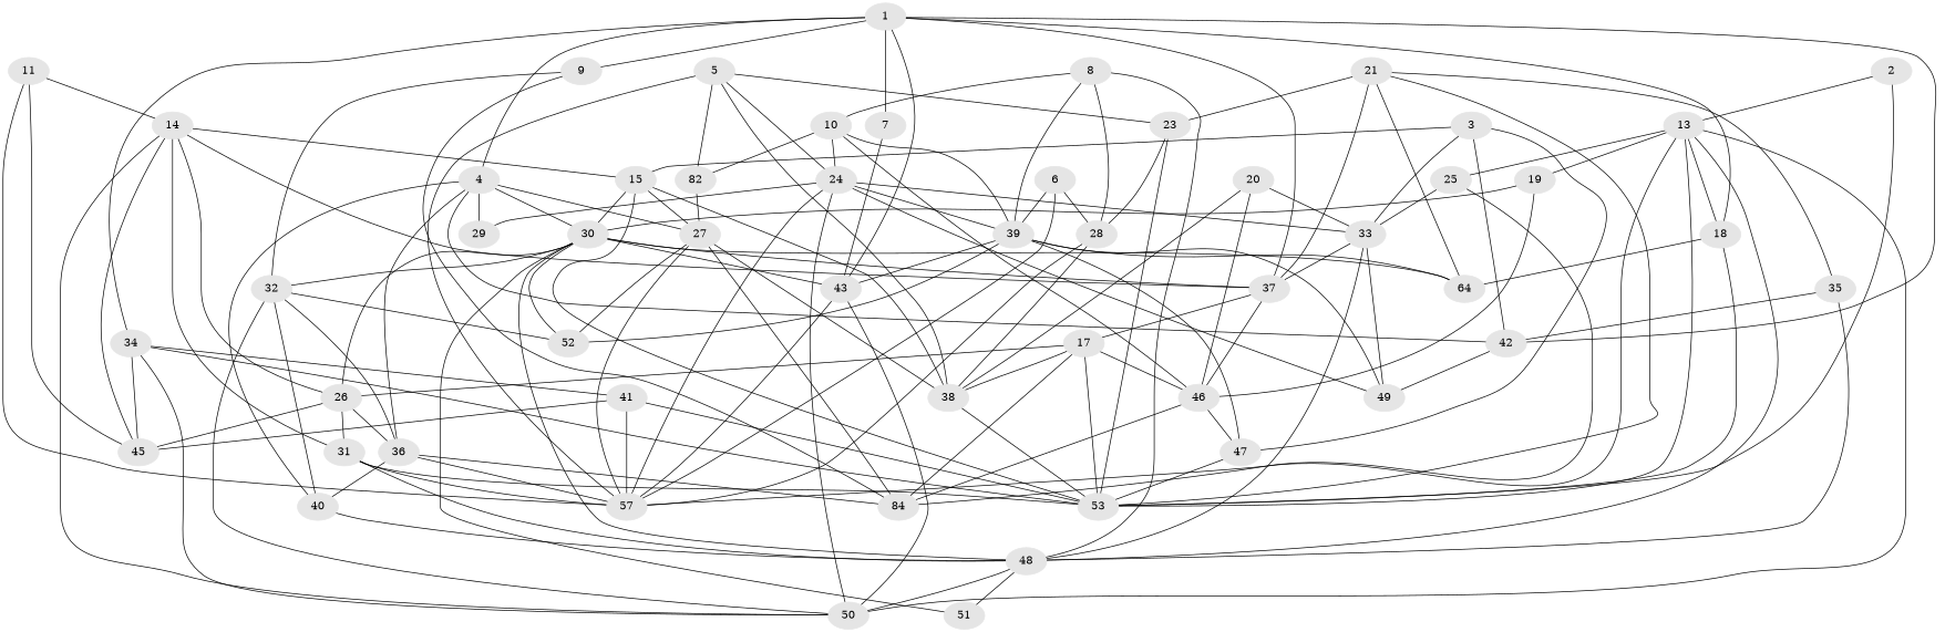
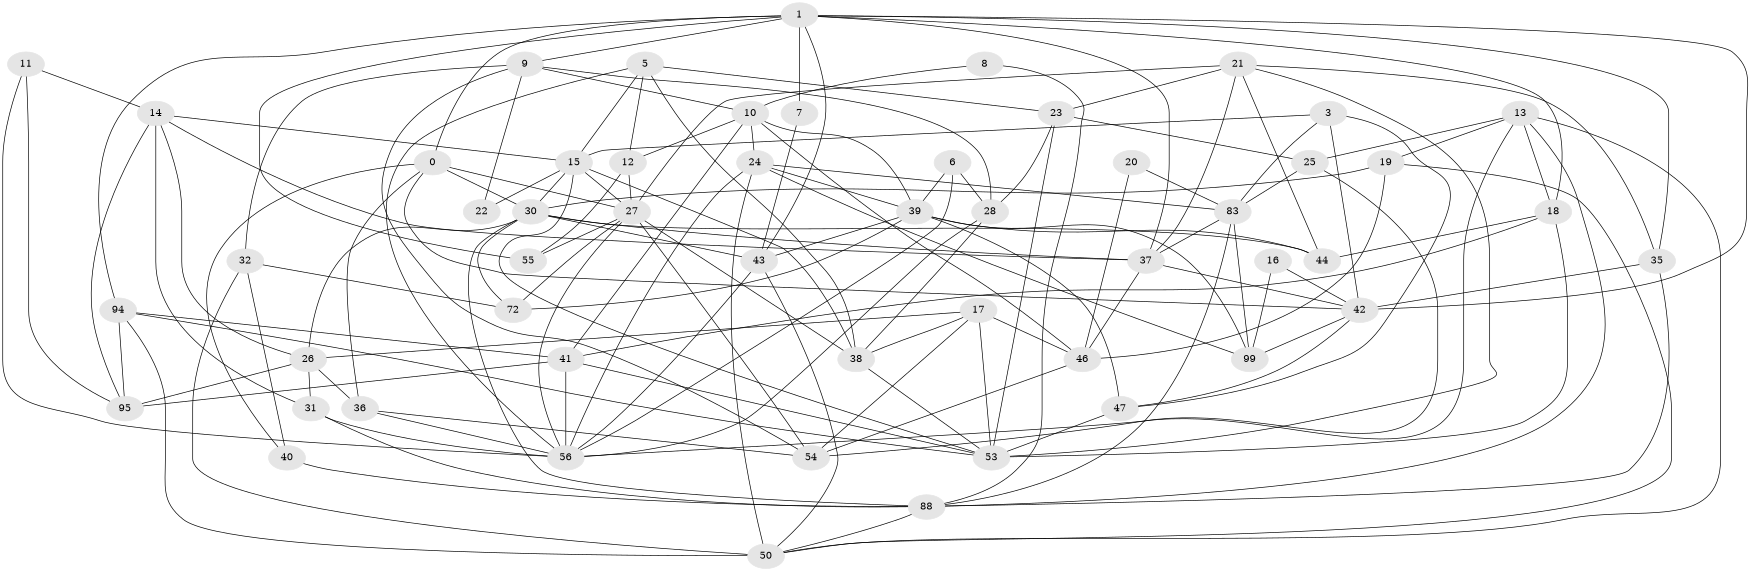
  graph {
    node [color=gray90 style=filled]
    edge [weight=1.0]
    1
-   4
+   4 [label=0]
    7
    9
    18
-   34
+   34 [label=94]
    35
    37
    42
    43
+   55
    27
-   29
    30
    36
    40
    28
    10
+   22
    32
-   54 [label=84]
+   54
    53
    41
-   44 [label=64]
-   45
+   44
+   45 [label=95]
    50
-   48
+   48 [label=88]
    46
-   49
+   49 [label=99]
    47
-   56 [label=57]
-   2
+   56
    13
    19
    25
    3
    15
-   33
+   33 [label=83]
    38
-   52
-   51
+   52 [label=72]
    5
-   12 [label=82]
+   12
    23
    24
    39
    6
    8
    11
    14
    26
    31
+   16
    17
    20
    21
    1 -- 4
    1 -- 7
    1 -- 9
    1 -- 18
    1 -- 34
+   1 -- 35
    1 -- 37
    1 -- 42
    1 -- 43
+   1 -- 55 [weight=2.0]
    4 -- 42
    4 -- 27
-   4 -- 29
    4 -- 30
    4 -- 36
    4 -- 40
    7 -- 43
-   8 -- 28
+   9 -- 28
+   9 -- 10
+   9 -- 22
    9 -- 32
    9 -- 54
    18 -- 53
+   18 -- 41
    18 -- 44
    34 -- 53
    34 -- 41
    34 -- 45
    34 -- 50
    35 -- 42
    35 -- 48
-   37 -- 17
+   37 -- 42
    37 -- 46
    42 -- 49
-   46 -- 47
+   42 -- 47
    43 -- 50
    43 -- 56
+   27 -- 55
    27 -- 54
    27 -- 56
    27 -- 38
    27 -- 52
    30 -- 37
    30 -- 43
-   30 -- 32
    30 -- 44
    30 -- 48
    30 -- 52
-   30 -- 51
-   36 -- 40
    36 -- 54 [weight=2.0]
    36 -- 56
    40 -- 48
    28 -- 56
    28 -- 38
+   10 -- 41
    10 -- 46
    10 -- 12
    10 -- 24
    10 -- 39
-   32 -- 36
    32 -- 40
    32 -- 50
    32 -- 52
    41 -- 53
    41 -- 45 [weight=2.0]
    41 -- 56
    48 -- 50
-   48 -- 51
    46 -- 54
    47 -- 53
-   2 -- 53
-   2 -- 13
    13 -- 18
-   13 -- 53
    13 -- 50
    13 -- 48
    13 -- 56
    13 -- 19
    13 -- 25
    19 -- 30
    19 -- 46
    25 -- 54
    25 -- 33
    3 -- 42
    3 -- 47
    3 -- 15
    3 -- 33
    15 -- 27
    15 -- 30
+   15 -- 22
    15 -- 53
    15 -- 38
    33 -- 37
    33 -- 48
    33 -- 49
    38 -- 53
    5 -- 56
    5 -- 38
    5 -- 12
    5 -- 23
-   5 -- 24
+   5 -- 15
+   12 -- 55
    12 -- 27
    23 -- 28
    23 -- 53
-   24 -- 29
+   23 -- 25
    24 -- 50
    24 -- 49
    24 -- 56
    24 -- 33
    24 -- 39
    39 -- 43
    39 -- 44
    39 -- 49
    39 -- 47
    39 -- 52
    6 -- 28
    6 -- 56
    6 -- 39
    8 -- 10
    8 -- 48
-   8 -- 39
    11 -- 45
    11 -- 56
    11 -- 14
    14 -- 37
    14 -- 45
-   14 -- 50
+   19 -- 50
    14 -- 15
    14 -- 26
    14 -- 31
    26 -- 30
    26 -- 36
    26 -- 45
    26 -- 31
-   31 -- 53
    31 -- 48
    31 -- 56
+   16 -- 42
+   16 -- 49
    17 -- 54
    17 -- 53
    17 -- 46
    17 -- 38
    17 -- 26
    20 -- 46
    20 -- 33
-   20 -- 38
    21 -- 35
    21 -- 37
+   21 -- 27
    21 -- 53
    21 -- 44
    21 -- 23
  }
